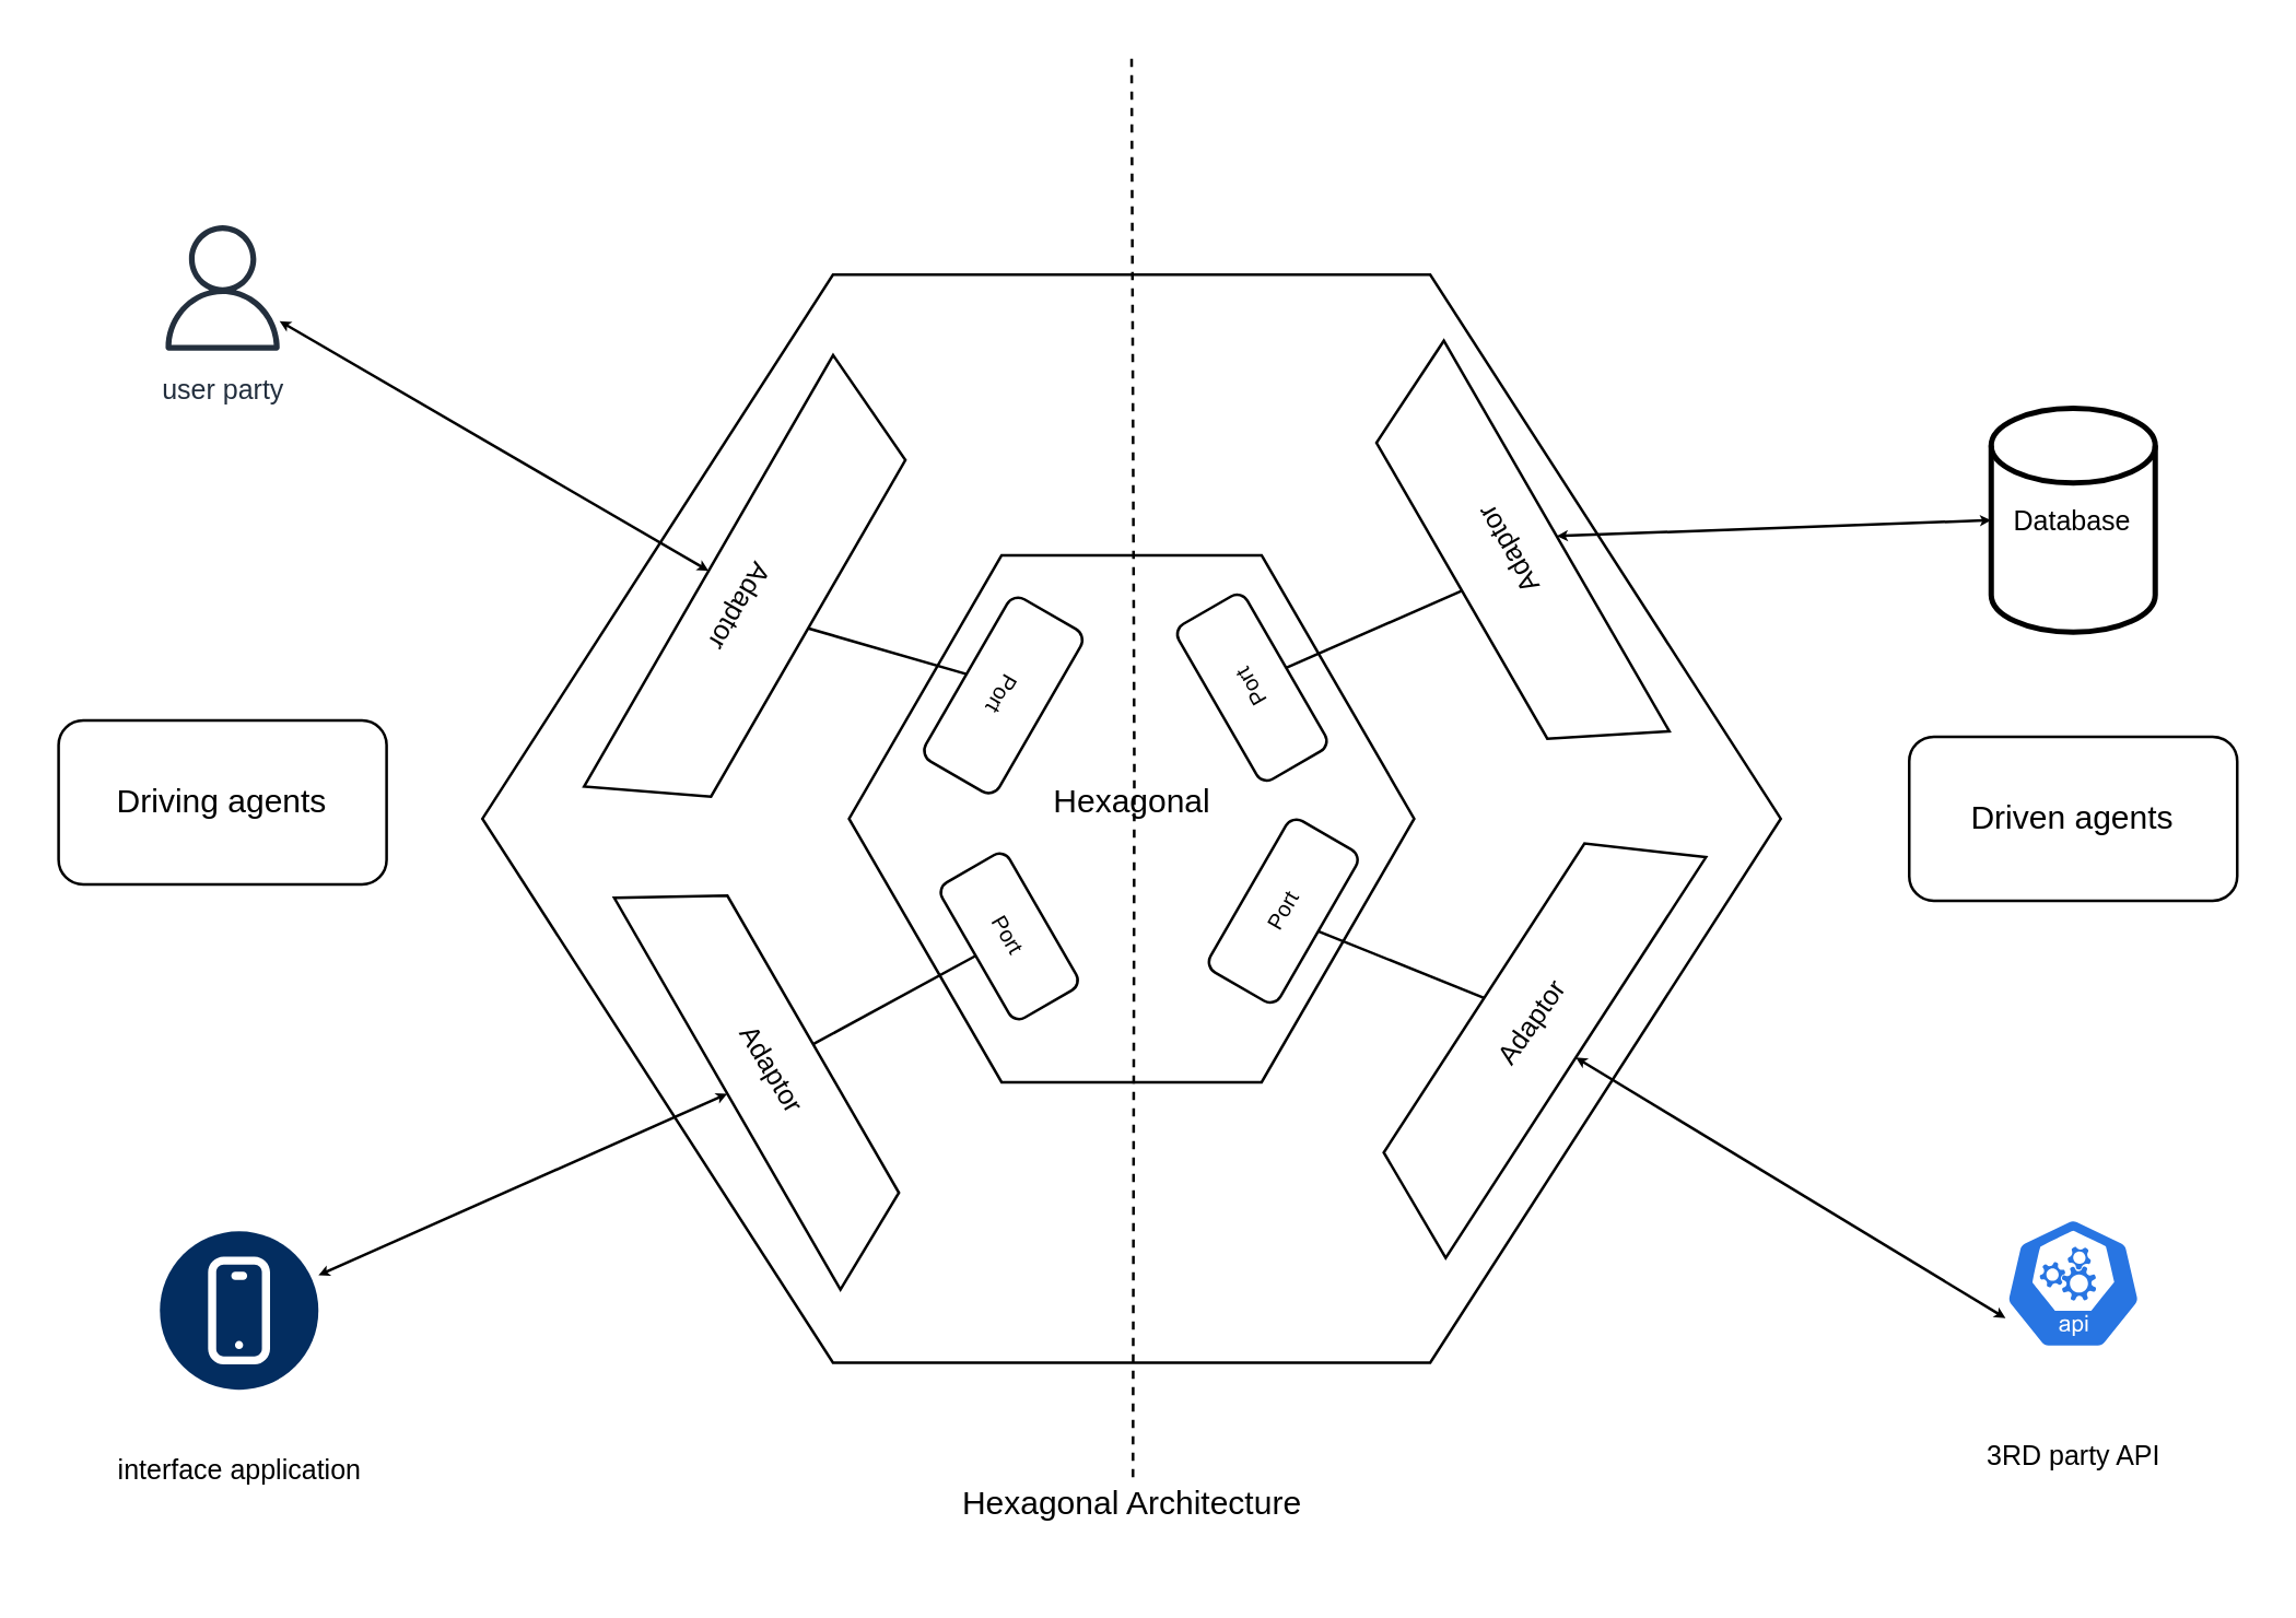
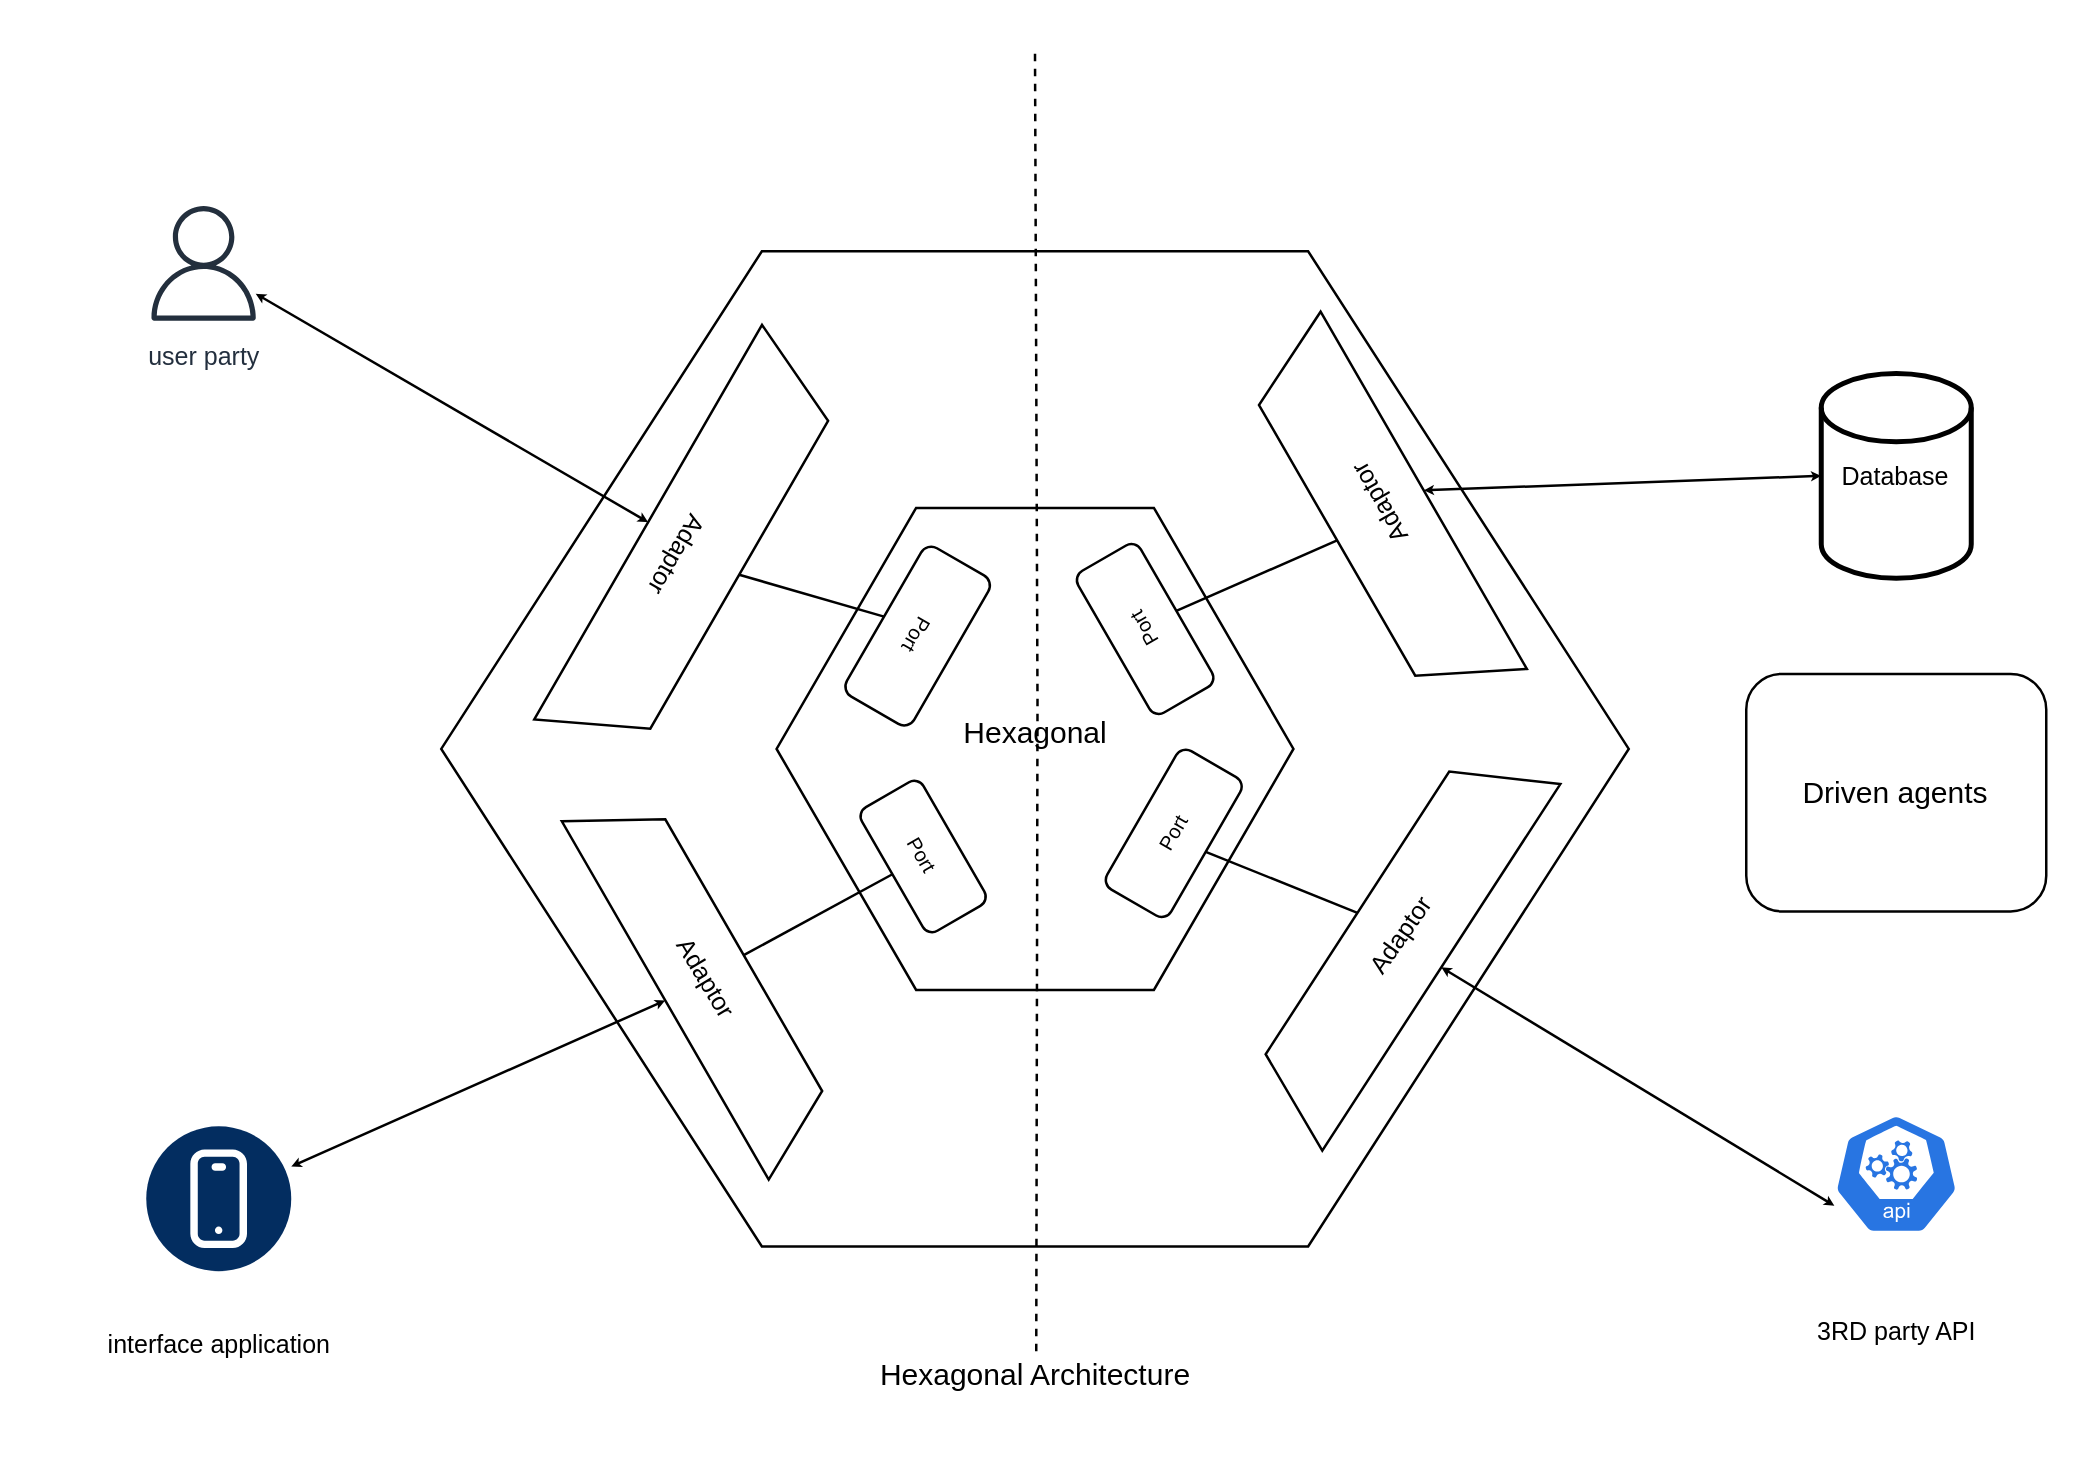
  <mxCell id="0" />
  <mxCell id="1" parent="0" />
  <mxCell id="2" value="" style="verticalLabelPosition=bottom;verticalAlign=top;html=1;shape=hexagon;perimeter=hexagonPerimeter2;arcSize=6;size=0.27;gradientColor=none;fillColor=none;" parent="1" vertex="1"><mxGeometry x="176" y="100" width="475" height="398.12" as="geometry" /></mxCell>
  <mxCell id="3" value="" style="verticalLabelPosition=bottom;verticalAlign=top;html=1;shape=hexagon;perimeter=hexagonPerimeter2;arcSize=6;size=0.27;gradientColor=none;fillColor=none;" parent="1" vertex="1"><mxGeometry x="310.13" y="202.65" width="206.75" height="192.82" as="geometry" /></mxCell>
  <mxCell id="4" value="Hexagonal Architecture" style="text;html=1;strokeColor=none;fillColor=none;align=center;verticalAlign=middle;whiteSpace=wrap;rounded=0;container=0;" parent="1" vertex="1"><mxGeometry x="348.51" y="530" width="130" height="40" as="geometry" /></mxCell>
  <mxCell id="5" style="rounded=0;orthogonalLoop=1;jettySize=auto;html=1;exitX=0.5;exitY=0;exitDx=0;exitDy=0;entryX=0.5;entryY=1;entryDx=0;entryDy=0;startArrow=none;startFill=0;endArrow=none;endFill=0;" edge="1" parent="1" source="6" target="14"><mxGeometry relative="1" as="geometry" /></mxCell>
  <mxCell id="6" value="" style="shape=trapezoid;perimeter=trapezoidPerimeter;whiteSpace=wrap;html=1;fixedSize=1;direction=south;rotation=30;fillColor=none;" parent="1" vertex="1"><mxGeometry x="255.94" y="127.78" width="42.06" height="182.22" as="geometry" /></mxCell>
  <mxCell id="7" style="rounded=0;orthogonalLoop=1;jettySize=auto;html=1;exitX=0.5;exitY=0;exitDx=0;exitDy=0;entryX=0.5;entryY=1;entryDx=0;entryDy=0;startArrow=none;startFill=0;endArrow=none;endFill=0;" edge="1" parent="1" source="8" target="17"><mxGeometry relative="1" as="geometry" /></mxCell>
  <mxCell id="8" value="" style="shape=trapezoid;perimeter=trapezoidPerimeter;whiteSpace=wrap;html=1;fixedSize=1;direction=east;rotation=60;fillColor=none;" parent="1" vertex="1"><mxGeometry x="198.55" y="372.5" width="165.5" height="36.24" as="geometry" /></mxCell>
  <mxCell id="9" style="rounded=0;orthogonalLoop=1;jettySize=auto;html=1;exitX=0.5;exitY=0;exitDx=0;exitDy=0;entryX=0.5;entryY=1;entryDx=0;entryDy=0;startArrow=none;startFill=0;endArrow=none;endFill=0;" edge="1" parent="1" source="10" target="15"><mxGeometry relative="1" as="geometry" /></mxCell>
  <mxCell id="10" value="" style="shape=trapezoid;perimeter=trapezoidPerimeter;whiteSpace=wrap;html=1;fixedSize=1;direction=south;rotation=-147;fillColor=none;" parent="1" vertex="1"><mxGeometry x="539.25" y="288.13" width="40" height="174.82" as="geometry" /></mxCell>
  <mxCell id="11" style="rounded=0;orthogonalLoop=1;jettySize=auto;html=1;exitX=0.5;exitY=0;exitDx=0;exitDy=0;entryX=0.5;entryY=1;entryDx=0;entryDy=0;startArrow=none;startFill=0;endArrow=none;endFill=0;" edge="1" parent="1" source="12" target="16"><mxGeometry relative="1" as="geometry" /></mxCell>
  <mxCell id="12" value="" style="shape=trapezoid;perimeter=trapezoidPerimeter;whiteSpace=wrap;html=1;fixedSize=1;direction=south;rotation=150;fillColor=none;" parent="1" vertex="1"><mxGeometry x="531.67" y="123.13" width="40" height="165" as="geometry" /></mxCell>
  <mxCell id="13" value="&lt;font style=&quot;font-size: 12px;&quot;&gt;Hexagonal&lt;/font&gt;" style="text;html=1;strokeColor=none;fillColor=none;align=center;verticalAlign=middle;whiteSpace=wrap;rounded=0;fontSize=6;" parent="1" vertex="1"><mxGeometry x="393.5" y="288.13" width="40" height="10" as="geometry" /></mxCell>
  <mxCell id="14" value="&lt;font style=&quot;font-size: 8px;&quot;&gt;Port&lt;/font&gt;" style="rounded=1;whiteSpace=wrap;html=1;rotation=120;fontSize=6;fillColor=none;" parent="1" vertex="1"><mxGeometry x="332.29" y="238.39" width="68.53" height="31.06" as="geometry" /></mxCell>
  <mxCell id="15" value="&lt;font style=&quot;font-size: 8px;&quot;&gt;Port&lt;/font&gt;" style="rounded=1;whiteSpace=wrap;html=1;rotation=-60;fontSize=6;fillColor=none;" parent="1" vertex="1"><mxGeometry x="437.04" y="318.05" width="63.92" height="29.56" as="geometry" /></mxCell>
  <mxCell id="16" value="&lt;font style=&quot;font-size: 8px;&quot;&gt;Port&lt;/font&gt;" style="rounded=1;whiteSpace=wrap;html=1;rotation=-120;fontSize=6;fillColor=none;" parent="1" vertex="1"><mxGeometry x="424.81" y="236.66" width="65.46" height="28.87" as="geometry" /></mxCell>
  <mxCell id="17" value="&lt;font style=&quot;font-size: 8px;&quot;&gt;Port&lt;/font&gt;" style="rounded=1;whiteSpace=wrap;html=1;rotation=60;fontSize=6;fillColor=none;" parent="1" vertex="1"><mxGeometry x="340.21" y="327.89" width="57.11" height="28.4" as="geometry" /></mxCell>
  <mxCell id="18" style="rounded=0;orthogonalLoop=1;jettySize=auto;html=1;entryX=0.5;entryY=1;entryDx=0;entryDy=0;strokeWidth=1;endSize=1;startArrow=classic;startFill=1;startSize=1;" parent="1" source="19" target="6" edge="1"><mxGeometry relative="1" as="geometry" /></mxCell>
  <mxCell id="19" value="&lt;font style=&quot;font-size: 10px;&quot;&gt;user party&lt;/font&gt;" style="sketch=0;outlineConnect=0;fontColor=#232F3E;gradientColor=none;fillColor=#232F3D;strokeColor=none;dashed=0;verticalLabelPosition=bottom;verticalAlign=top;align=center;html=1;fontSize=12;fontStyle=0;aspect=fixed;pointerEvents=1;shape=mxgraph.aws4.user;" parent="1" vertex="1"><mxGeometry x="58.01" y="81.91" width="45.87" height="45.87" as="geometry" /></mxCell>
  <mxCell id="20" style="rounded=0;orthogonalLoop=1;jettySize=auto;html=1;entryX=0.5;entryY=1;entryDx=0;entryDy=0;strokeWidth=1;endSize=1;startArrow=classic;startFill=1;startSize=1;" parent="1" source="21" target="8" edge="1"><mxGeometry relative="1" as="geometry" /></mxCell>
  <mxCell id="21" value="&lt;font style=&quot;font-size: 10px;&quot;&gt;interface application&lt;/font&gt;" style="verticalLabelPosition=bottom;aspect=fixed;html=1;shape=mxgraph.salesforce.apps2;" parent="1" vertex="1"><mxGeometry x="58" y="450" width="58" height="58" as="geometry" /></mxCell>
  <mxCell id="22" value="&lt;font style=&quot;font-size: 10px;&quot;&gt;Database&lt;/font&gt;" style="strokeWidth=2;html=1;shape=mxgraph.flowchart.database;whiteSpace=wrap;fillColor=none;" parent="1" vertex="1"><mxGeometry x="728" y="148.86" width="60" height="81.97" as="geometry" /></mxCell>
  <mxCell id="23" value="&lt;font style=&quot;font-size: 10px;&quot;&gt;3RD party API&lt;/font&gt;" style="sketch=0;html=1;dashed=0;whitespace=wrap;fillColor=#2875E2;strokeColor=#ffffff;points=[[0.005,0.63,0],[0.1,0.2,0],[0.9,0.2,0],[0.5,0,0],[0.995,0.63,0],[0.72,0.99,0],[0.5,1,0],[0.28,0.99,0]];verticalLabelPosition=bottom;align=center;verticalAlign=top;shape=mxgraph.kubernetes.icon;prIcon=api" parent="1" vertex="1"><mxGeometry x="733" y="420" width="50" height="98.12" as="geometry" /></mxCell>
  <mxCell id="24" style="rounded=0;orthogonalLoop=1;jettySize=auto;html=1;exitX=0.5;exitY=1;exitDx=0;exitDy=0;entryX=0;entryY=0.5;entryDx=0;entryDy=0;entryPerimeter=0;endSize=1;startArrow=classic;startFill=1;startSize=1;" parent="1" source="12" target="22" edge="1"><mxGeometry relative="1" as="geometry" /></mxCell>
  <mxCell id="25" style="rounded=0;orthogonalLoop=1;jettySize=auto;html=1;exitX=0.5;exitY=1;exitDx=0;exitDy=0;entryX=0.005;entryY=0.63;entryDx=0;entryDy=0;entryPerimeter=0;endSize=1;startArrow=classic;startFill=1;startSize=1;" parent="1" source="10" target="23" edge="1"><mxGeometry relative="1" as="geometry" /></mxCell>
  <mxCell id="26" value="&lt;font style=&quot;font-size: 10px;&quot;&gt;Adaptor&lt;/font&gt;" style="text;html=1;strokeColor=none;fillColor=none;align=center;verticalAlign=middle;whiteSpace=wrap;rounded=0;fontSize=7;rotation=59;" parent="1" vertex="1"><mxGeometry x="268" y="387.5" width="30" height="6.24" as="geometry" /></mxCell>
  <mxCell id="27" value="&lt;font style=&quot;font-size: 10px;&quot;&gt;Adaptor&lt;/font&gt;" style="text;html=1;strokeColor=none;fillColor=none;align=center;verticalAlign=middle;whiteSpace=wrap;rounded=0;fontSize=7;rotation=-240;" parent="1" vertex="1"><mxGeometry x="255.94" y="217" width="30" height="10" as="geometry" /></mxCell>
  <mxCell id="28" value="&lt;font style=&quot;font-size: 10px;&quot;&gt;Adaptor&lt;/font&gt;" style="text;html=1;strokeColor=none;fillColor=none;align=center;verticalAlign=middle;whiteSpace=wrap;rounded=0;fontSize=7;rotation=240;" parent="1" vertex="1"><mxGeometry x="536.67" y="196.25" width="30" height="10" as="geometry" /></mxCell>
  <mxCell id="29" value="Adaptor" style="text;html=1;strokeColor=none;fillColor=none;align=center;verticalAlign=middle;whiteSpace=wrap;rounded=0;fontSize=10;rotation=-55;" parent="1" vertex="1"><mxGeometry x="548" y="368.56" width="22.5" height="10" as="geometry" /></mxCell>
  <mxCell id="30" value="" style="endArrow=none;dashed=1;html=1;rounded=0;edgeStyle=orthogonalEdgeStyle;" edge="1" parent="1"><mxGeometry width="50" height="50" relative="1" as="geometry"><mxPoint x="414" y="540" as="sourcePoint" /><mxPoint x="413.5" y="20" as="targetPoint" /></mxGeometry></mxCell>
- <mxCell id="31" value="Driving agents" style="rounded=1;whiteSpace=wrap;html=1;fillColor=none;" vertex="1" parent="1"><mxGeometry x="20.94" y="263.13" width="120" height="60" as="geometry" /></mxCell>
- <mxCell id="32" value="Driven&amp;nbsp;agents" style="rounded=1;whiteSpace=wrap;html=1;fillColor=none;" vertex="1" parent="1"><mxGeometry x="698" y="269.06" width="120" height="60" as="geometry" /></mxCell>
+ <mxCell id="32" value="Driven&amp;nbsp;agents" style="rounded=1;whiteSpace=wrap;html=1;fillColor=none;" vertex="1" parent="1"><mxGeometry x="698" y="269.06" width="120" height="95" as="geometry" /></mxCell>
